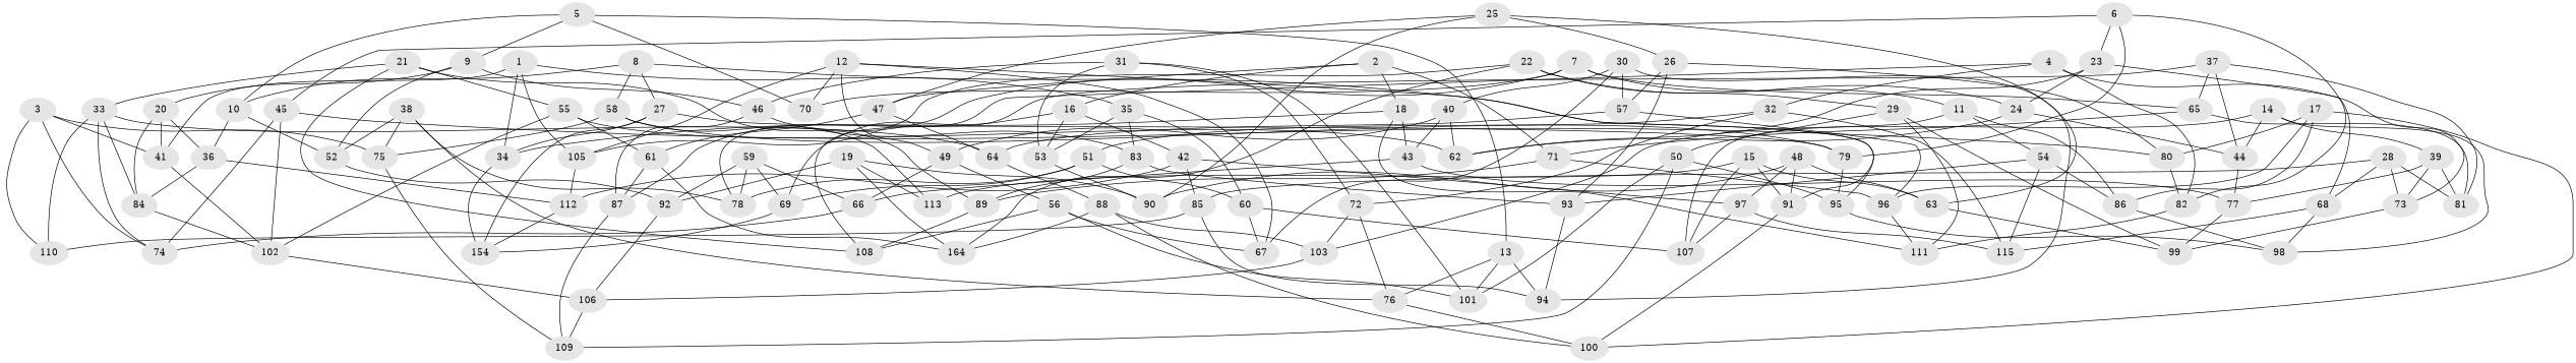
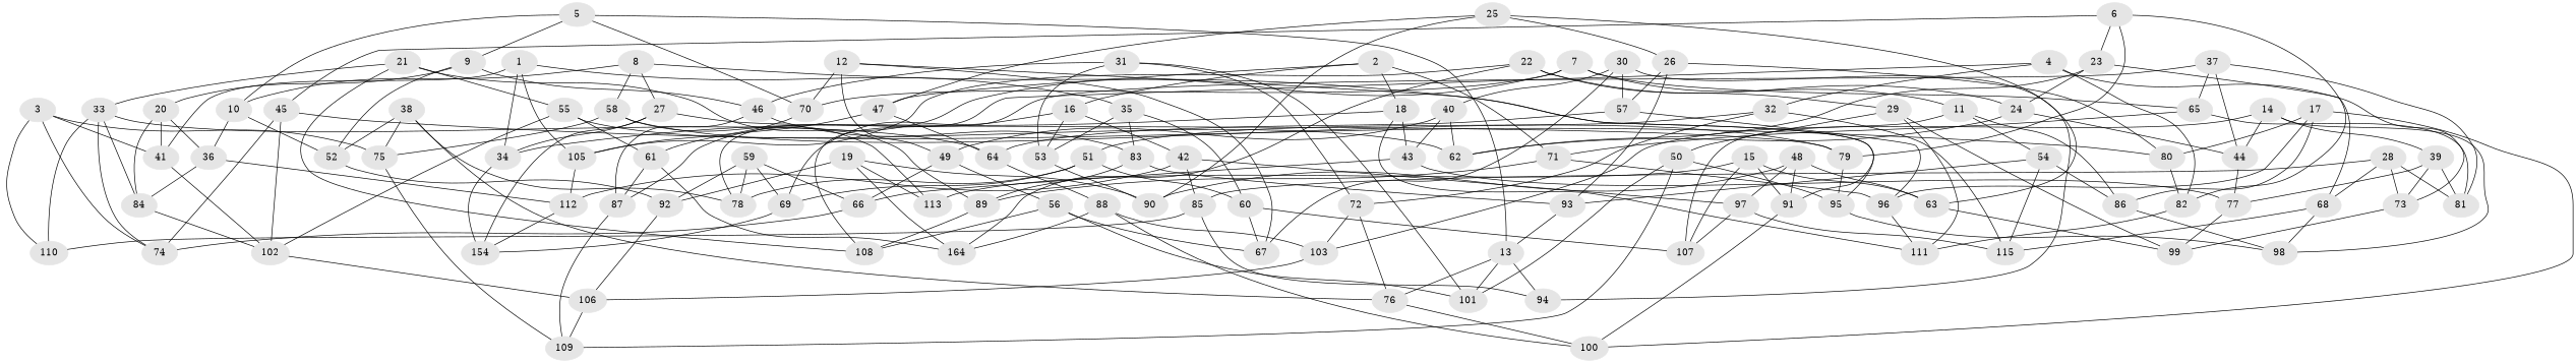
  graph {
    node [color=gray90 style=filled]
    1
    34
    35
    41
    105
    n6 [label=154]
    53
    60
    83
    102
    112
    2
    16
    18
    47
    71
    42
    69
    43
    111
    64
    61
    96
    89
    3
    74
    75
    110
    109
    4
    32
    73
    78
    82
    72
    51
    115
    99
    5
    9
    10
    13
    70
    20
    46
    52
    36
    76
    94
    101
    6
    23
    45
    79
    24
    62
    68
    80
    95
    7
    11
    65
    87
    54
    86
    107
    81
    8
    27
    58
    113
    98
    84
    92
    93
    12
    49
    67
    91
    66
    56
    100
    14
    39
    44
    103
    77
    106
    15
    63
    85
    97
    90
    17
    19
    n96 [label=164]
    21
    55
    108
    33
    22
    29
    50
    25
    26
    57
    28
    30
    40
    31
    88
    37
    38
    48
    59
    1 -- 34
    1 -- 35
    1 -- 41
    1 -- 105
    34 -- n6
    35 -- 53
    35 -- 60
    35 -- 83
    41 -- 102
    105 -- 112
    53 -- 90
    60 -- 107
    60 -- 67
    83 -- 89
    83 -- 93
    102 -- 106
    112 -- n6
    2 -- 16
    2 -- 18
    2 -- 47
    2 -- 71
    16 -- 53
    16 -- 42
    16 -- 69
    18 -- 34
    18 -- 43
    18 -- 111
    47 -- 64
    47 -- 61
    71 -- 96
    71 -- 89
    42 -- 112
    42 -- 85
    42 -- 97
    69 -- n6
    43 -- 66
    43 -- 77
    64 -- 88
    61 -- 87
    61 -- n96
    96 -- 111
    89 -- 108
    3 -- 41
    3 -- 74
    3 -- 75
    3 -- 110
    75 -- 109
    4 -- 32
    4 -- 73
    4 -- 78
    4 -- 82
    32 -- 72
    32 -- 51
    32 -- 115
    73 -- 99
    82 -- 111
    72 -- 76
    72 -- 103
    51 -- 60
    51 -- 69
    51 -- 78
    5 -- 9
    5 -- 10
    5 -- 13
    5 -- 70
    9 -- 20
    9 -- 46
    9 -- 52
    10 -- 52
    10 -- 36
    13 -- 76
    13 -- 94
    13 -- 101
-   12 -- 105
+   70 -- 105
    20 -- 41
    20 -- 36
    20 -- 84
    46 -- 83
    46 -- 87
    52 -- 92
    36 -- 112
    36 -- 84
    76 -- 100
    6 -- 82
    6 -- 23
    6 -- 45
    6 -- 79
    23 -- 24
    23 -- 62
    23 -- 68
    45 -- 102
    45 -- 74
    45 -- 80
    79 -- 95
    24 -- 62
    24 -- 44
    68 -- 115
    68 -- 98
    80 -- 82
    95 -- 98
    7 -- 70
    7 -- 11
    7 -- 65
    7 -- 87
    11 -- 54
    11 -- 86
    11 -- 107
    65 -- 71
    65 -- 81
    87 -- 109
    54 -- 115
    54 -- 86
    54 -- 93
    86 -- 98
    8 -- 10
    8 -- 95
    8 -- 27
    8 -- 58
    27 -- 34
    27 -- n6
    27 -- 79
    58 -- 75
    58 -- 79
    58 -- 113
    84 -- 102
    92 -- 106
-   93 -- 94
+   93 -- 13
    12 -- 70
    12 -- 49
    12 -- 67
    12 -- 91
    49 -- 66
    49 -- 56
    91 -- 100
    66 -- 74
    56 -- 101
    56 -- 67
    56 -- 108
    14 -- 98
    14 -- 39
    14 -- 44
    14 -- 103
    39 -- 73
    39 -- 81
    39 -- 77
    44 -- 77
    103 -- 106
    77 -- 99
    106 -- 109
    15 -- 107
    15 -- 113
    15 -- 91
    15 -- 63
    63 -- 99
    85 -- 110
    85 -- 94
    97 -- 115
    97 -- 107
    17 -- 96
    17 -- 80
    17 -- 86
    17 -- 100
    19 -- 113
    19 -- 92
    19 -- 90
    19 -- n96
    21 -- 89
    21 -- 55
    21 -- 108
    21 -- 33
    55 -- 102
    55 -- 61
    55 -- 62
    33 -- 64
    33 -- 74
    33 -- 110
    33 -- 84
    22 -- 105
    22 -- 24
    22 -- n96
    22 -- 29
    29 -- 111
    29 -- 99
    29 -- 50
    50 -- 109
    50 -- 101
    50 -- 95
    25 -- 47
    25 -- 63
    25 -- 90
    25 -- 26
    26 -- 80
    26 -- 93
    26 -- 57
    57 -- 64
    57 -- 96
    28 -- 73
    28 -- 68
    28 -- 81
    28 -- 85
    30 -- 94
    30 -- 67
    30 -- 57
    30 -- 40
    40 -- 43
    40 -- 62
    40 -- 49
    31 -- 53
    31 -- 72
    31 -- 46
    31 -- 101
    88 -- 100
    88 -- 103
    88 -- n96
    37 -- 65
    37 -- 81
    37 -- 44
    37 -- 108
    38 -- 75
    38 -- 78
    38 -- 52
    38 -- 76
    48 -- 91
    48 -- 63
    48 -- 97
    48 -- 90
    59 -- 69
    59 -- 78
    59 -- 92
    59 -- 66
  }
